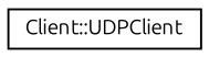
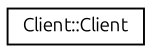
  digraph {
    rankdir=TB
    fontname=Ubuntu
-   n1 [color=black fillcolor=white fontname=Ubuntu fontsize=10 height=0.2 label="Client::UDPClient" shape=record style=filled width=0.4]
+   n1 [color=black fillcolor=white fontname=Ubuntu fontsize=10 height=0.2 label="Client::Client" shape=record style=filled width=0.4]
  }
